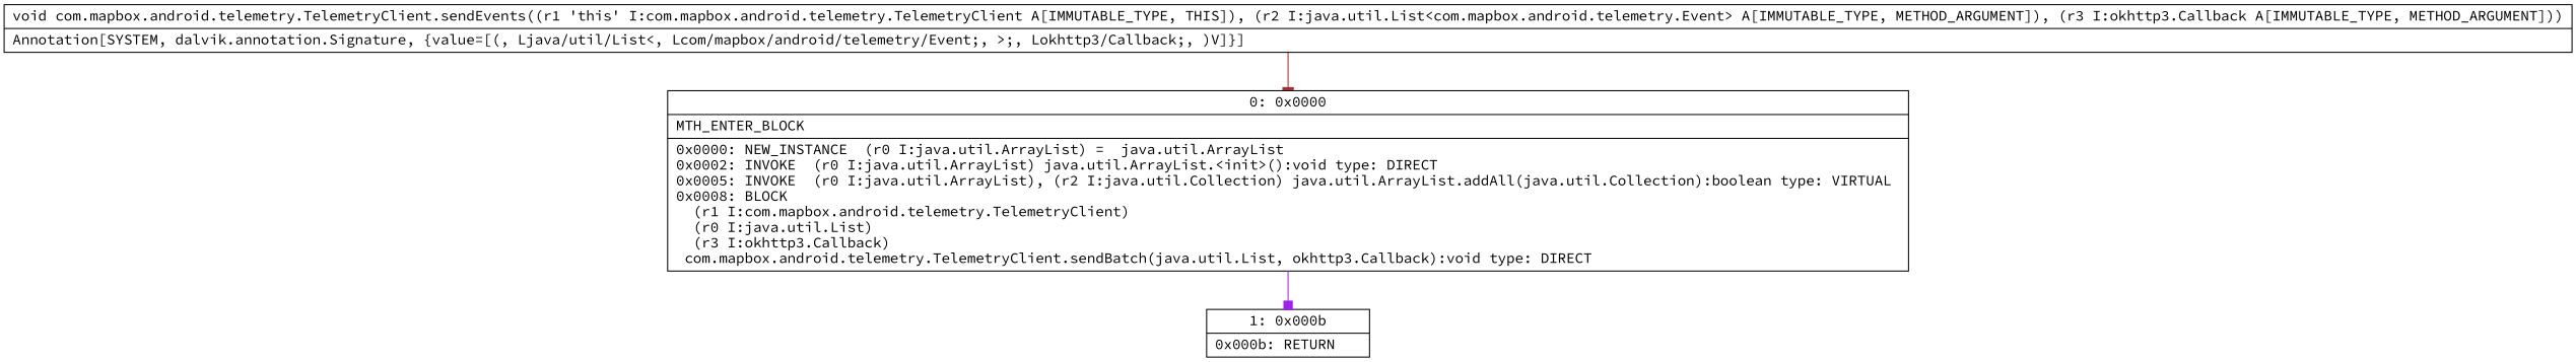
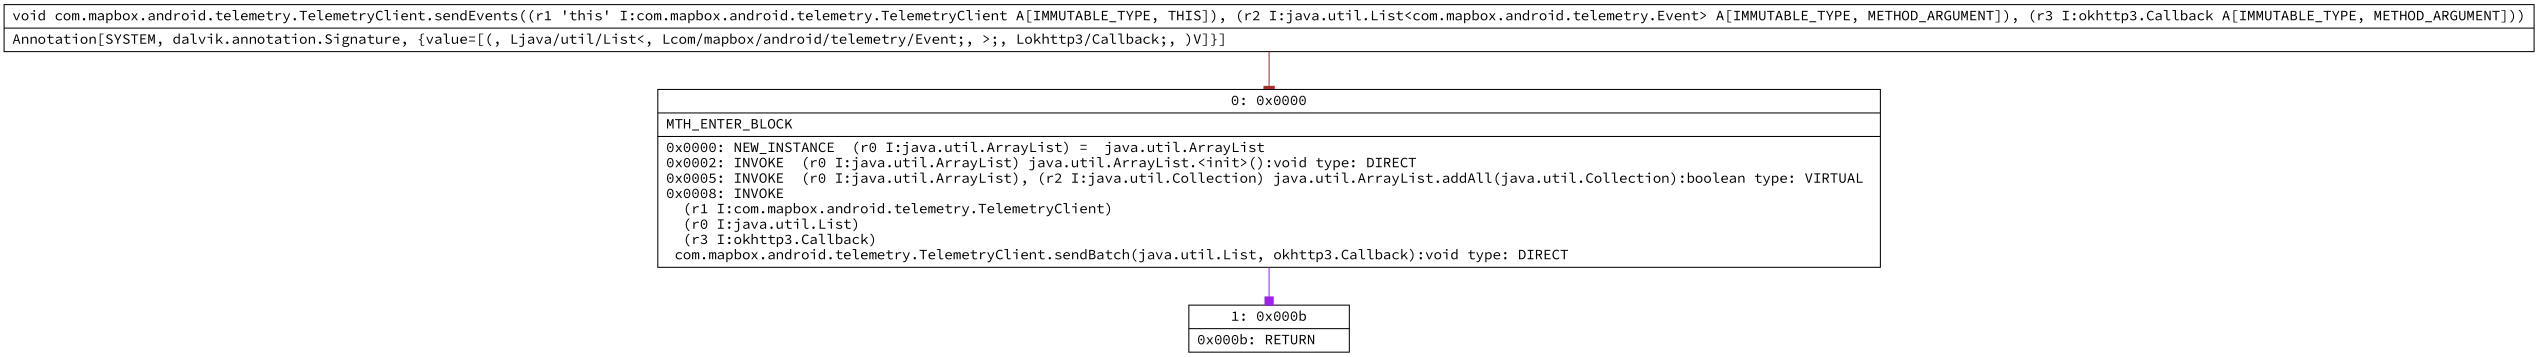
  digraph {
    fontname="Source Code Pro"
    node [shape=record fontname="Source Code Pro"]
    edge [fontname="Source Code Pro"]
-   n1 [label="{0\:\ 0x0000|MTH_ENTER_BLOCK\l|0x0000: NEW_INSTANCE  (r0 I:java.util.ArrayList) =  java.util.ArrayList \l0x0002: INVOKE  (r0 I:java.util.ArrayList) java.util.ArrayList.\<init\>():void type: DIRECT \l0x0005: INVOKE  (r0 I:java.util.ArrayList), (r2 I:java.util.Collection) java.util.ArrayList.addAll(java.util.Collection):boolean type: VIRTUAL \l0x0008: BLOCK  \l  (r1 I:com.mapbox.android.telemetry.TelemetryClient)\l  (r0 I:java.util.List)\l  (r3 I:okhttp3.Callback)\l com.mapbox.android.telemetry.TelemetryClient.sendBatch(java.util.List, okhttp3.Callback):void type: DIRECT \l}"]
+   n1 [label="{0\:\ 0x0000|MTH_ENTER_BLOCK\l|0x0000: NEW_INSTANCE  (r0 I:java.util.ArrayList) =  java.util.ArrayList \l0x0002: INVOKE  (r0 I:java.util.ArrayList) java.util.ArrayList.\<init\>():void type: DIRECT \l0x0005: INVOKE  (r0 I:java.util.ArrayList), (r2 I:java.util.Collection) java.util.ArrayList.addAll(java.util.Collection):boolean type: VIRTUAL \l0x0008: INVOKE  \l  (r1 I:com.mapbox.android.telemetry.TelemetryClient)\l  (r0 I:java.util.List)\l  (r3 I:okhttp3.Callback)\l com.mapbox.android.telemetry.TelemetryClient.sendBatch(java.util.List, okhttp3.Callback):void type: DIRECT \l}"]
    n2 [label="{1\:\ 0x000b|0x000b: RETURN   \l}"]
    n3 [label="{void com.mapbox.android.telemetry.TelemetryClient.sendEvents((r1 'this' I:com.mapbox.android.telemetry.TelemetryClient A[IMMUTABLE_TYPE, THIS]), (r2 I:java.util.List\<com.mapbox.android.telemetry.Event\> A[IMMUTABLE_TYPE, METHOD_ARGUMENT]), (r3 I:okhttp3.Callback A[IMMUTABLE_TYPE, METHOD_ARGUMENT]))  | Annotation[SYSTEM, dalvik.annotation.Signature, \{value=[(, Ljava\/util\/List\<, Lcom\/mapbox\/android\/telemetry\/Event;, \>;, Lokhttp3\/Callback;, )V]\}]\l}"]
    n1 -> n2 [color=purple arrowhead=box]
    n3 -> n1 [color=brown arrowhead=tee]
  }
